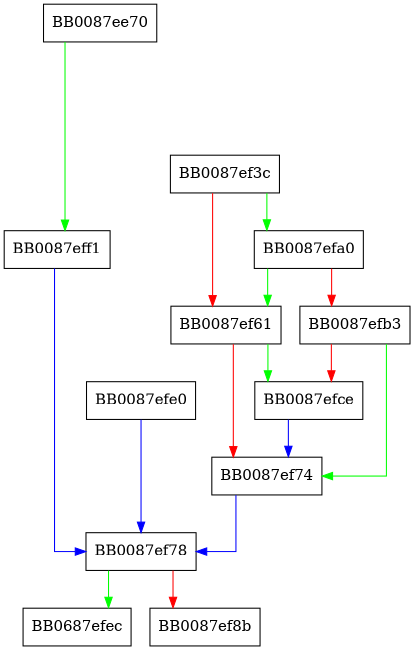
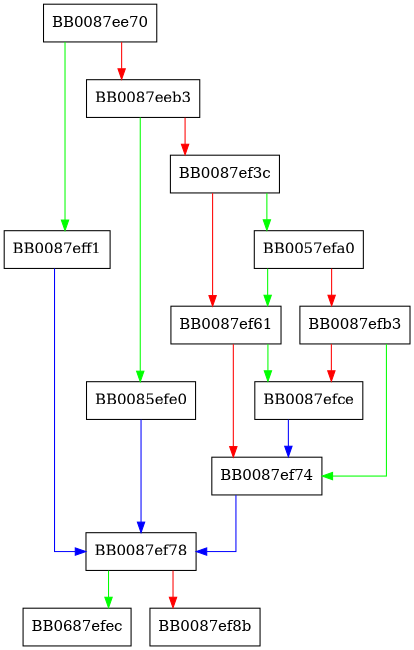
  digraph {
    splines=ortho
    node [shape=box]
    edge [color=green]
    BB0087ee70
    BB0087eff1
+   BB0087eeb3
    BB0087ef78
-   BB0087efe0
+   BB0087efe0 [label=BB0085efe0]
    BB0087ef3c
    n7 [label=BB0687efec]
    BB0087ef8b
-   BB0087efa0
+   BB0087efa0 [label=BB0057efa0]
    BB0087ef61
    BB0087efb3
    BB0087efce
    BB0087ef74
    BB0087ee70 -> BB0087eff1
+   BB0087ee70 -> BB0087eeb3 [color=red]
    BB0087eff1 -> BB0087ef78 [color=blue]
+   BB0087eeb3 -> BB0087efe0
+   BB0087eeb3 -> BB0087ef3c [color=red]
    BB0087ef78 -> n7
    BB0087ef78 -> BB0087ef8b [color=red]
    BB0087efe0 -> BB0087ef78 [color=blue]
    BB0087ef3c -> BB0087efa0
    BB0087ef3c -> BB0087ef61 [color=red]
    BB0087efa0 -> BB0087ef61
    BB0087efa0 -> BB0087efb3 [color=red]
    BB0087ef61 -> BB0087efce
    BB0087ef61 -> BB0087ef74 [color=red]
    BB0087efb3 -> BB0087efce [color=red]
    BB0087efb3 -> BB0087ef74
    BB0087efce -> BB0087ef74 [color=blue]
    BB0087ef74 -> BB0087ef78 [color=blue]
  }
